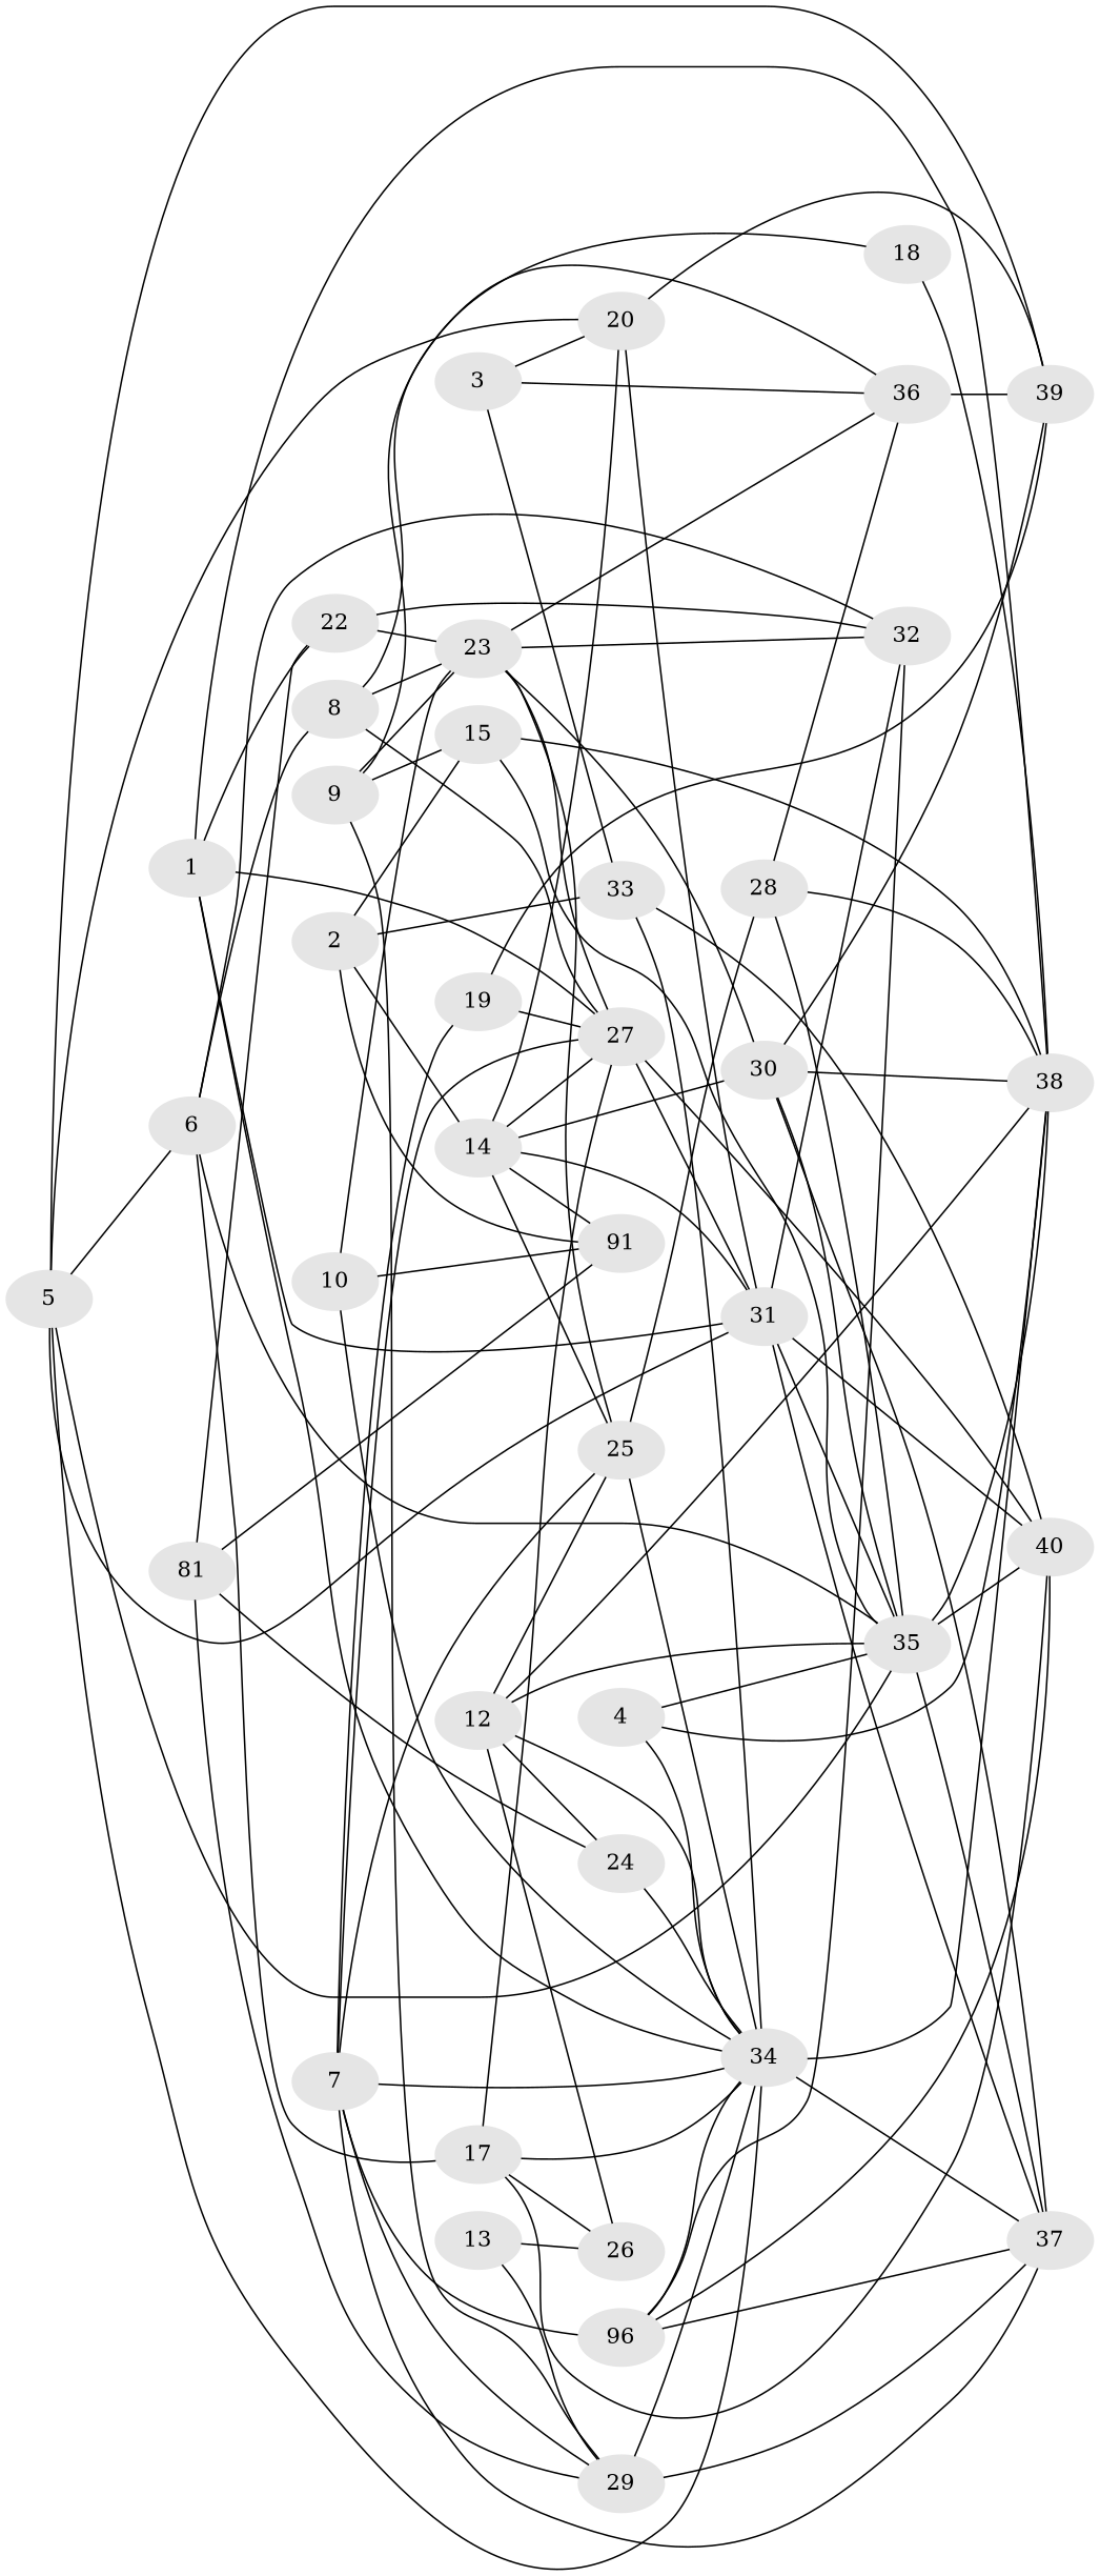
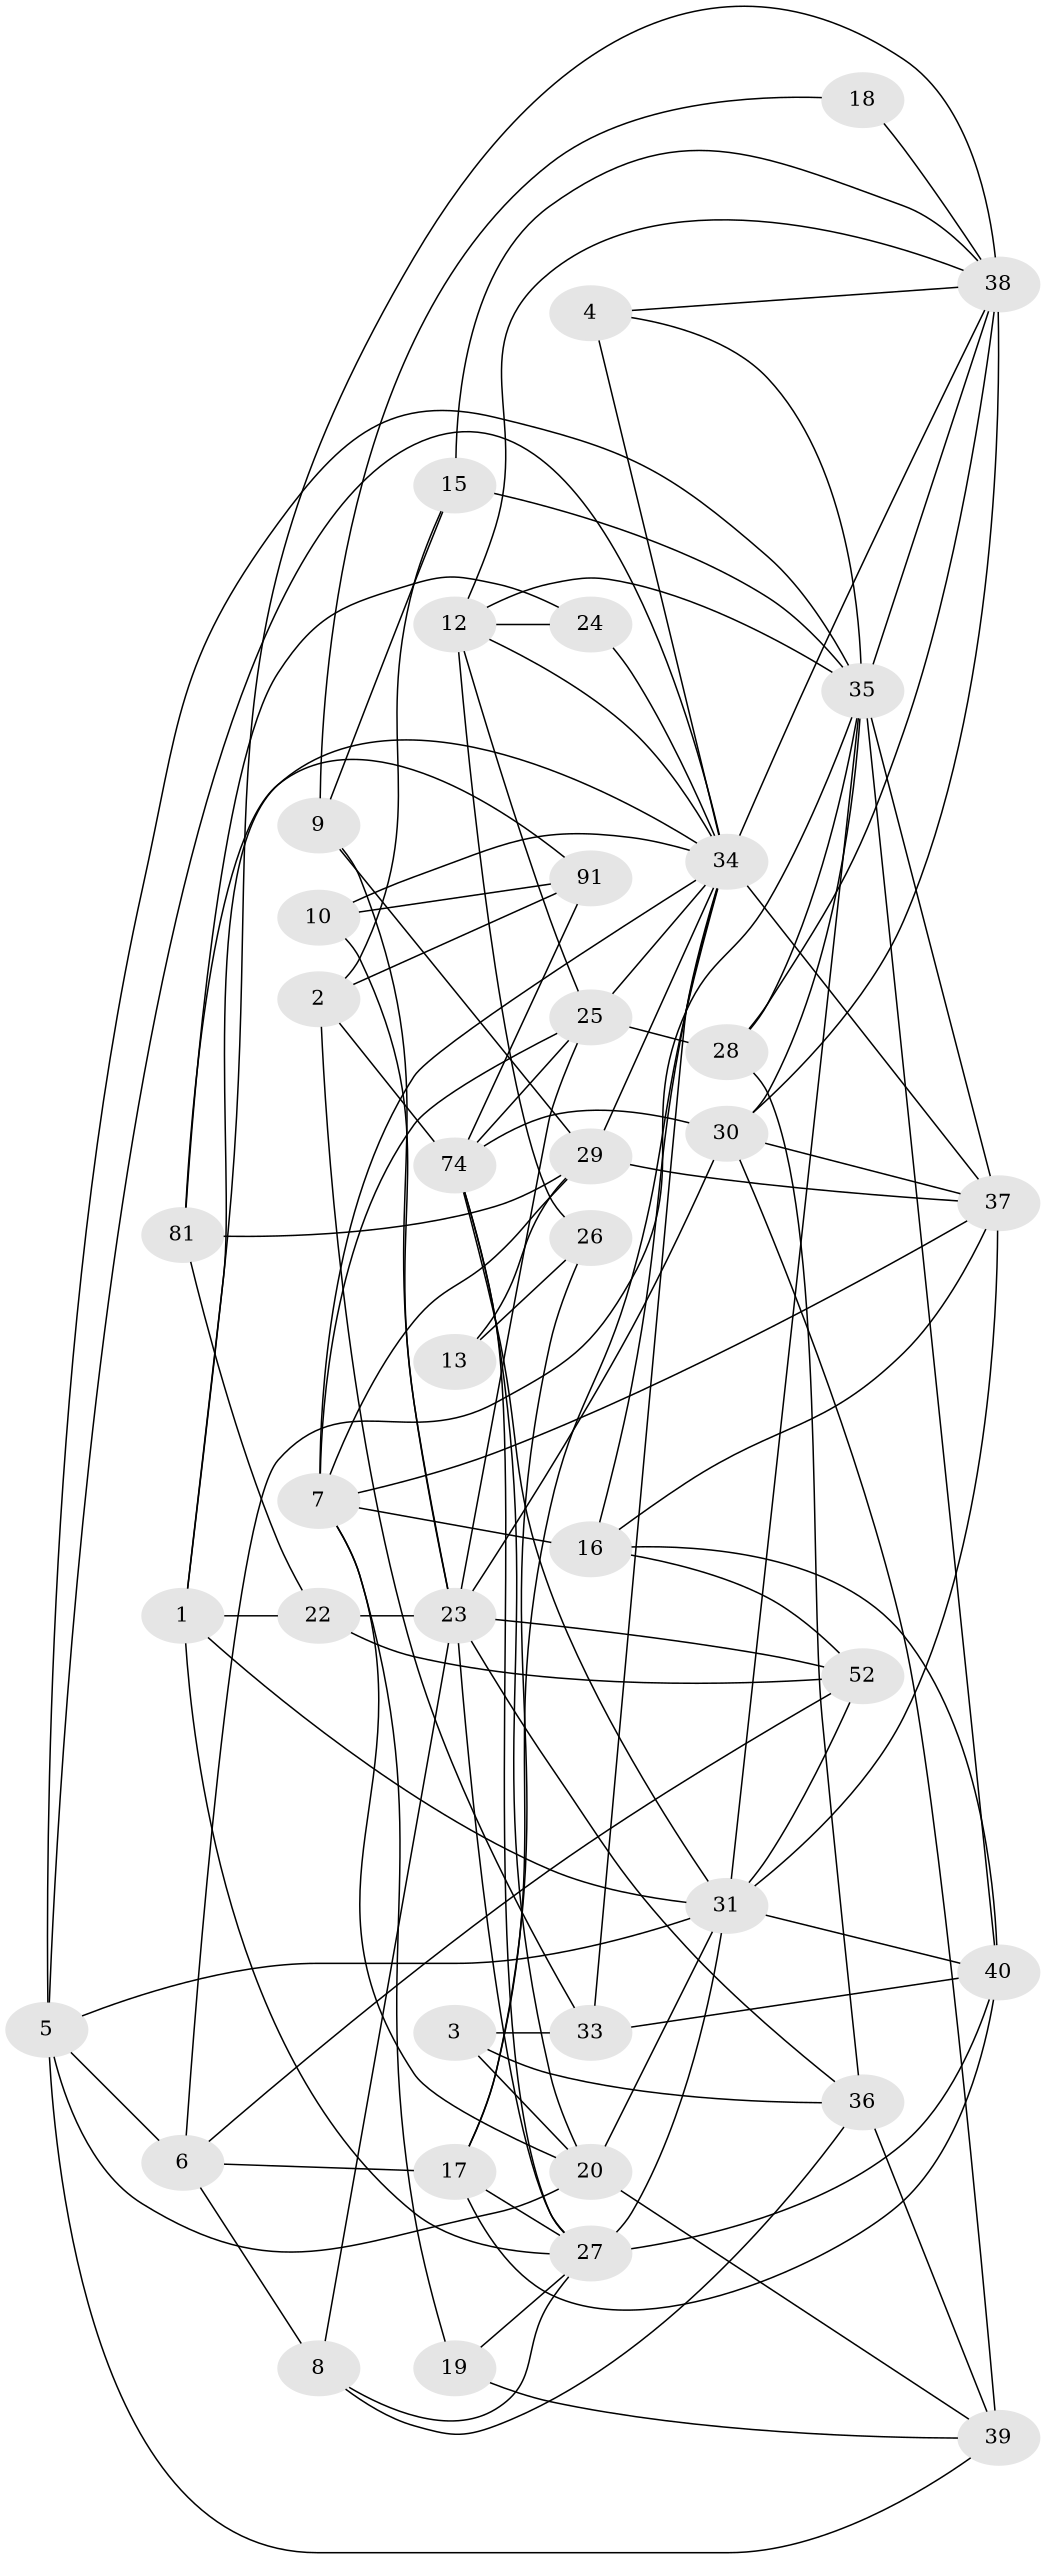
  graph {
    rankdir=LR
    node [color=gray90 style=filled]
    edge [weight=1.0]
    1
    22
    27
    31
    34
    38
-   32
+   32 [label=52]
    23
    40
    35
    37
    2
-   14
+   14 [label=74]
    15
    n15 [label=91]
    33
    20
    25
    30
    3
    36
    39
    4
    5
    6
    8
    17
    26
    7
-   16 [label=96]
+   16
    19
    29
    28
    9
    18
    10
    n37 [label=81]
    24
    12
    13
    1 -- 22
    1 -- 27
    1 -- 31
    1 -- 34
    1 -- 38
    22 -- 32
    22 -- 23
    27 -- 31
    27 -- 40
    31 -- 32
    31 -- 40
    31 -- 35
    31 -- 37
    34 -- 38
    34 -- 37
    23 -- 27
    23 -- 32
    23 -- 25
    23 -- 30
    23 -- 36
    35 -- 38
    35 -- 40
    35 -- 37
    2 -- 14
    2 -- 15 [weight=2.0]
    2 -- n15
    2 -- 33
    14 -- 27
    14 -- 31
    14 -- n15
    14 -- 20
    14 -- 25
    14 -- 30
    15 -- 38
    15 -- 35
    33 -- 34
    33 -- 40
    20 -- 31
    20 -- 39
    25 -- 34
    25 -- 28
    30 -- 38
    30 -- 35
    30 -- 37
    30 -- 39
    3 -- 33
    3 -- 20
    3 -- 36 [weight=2.0]
    36 -- 39
    4 -- 34
    4 -- 38
    4 -- 35
    5 -- 31
    5 -- 34
    5 -- 35 [weight=2.0]
    5 -- 20 [weight=2.0]
    5 -- 39
    5 -- 6
    6 -- 32
    6 -- 35
    6 -- 8 [weight=2.0]
    6 -- 17
    8 -- 27
    8 -- 23
    8 -- 36
    17 -- 27
    17 -- 34
    17 -- 40
    17 -- 26
    7 -- 34
    7 -- 37
-   7 -- 27
+   7 -- 20
    7 -- 25
    7 -- 16
    7 -- 19
    7 -- 29
    16 -- 34
    16 -- 32
    16 -- 40
    16 -- 37
    19 -- 27
    19 -- 39
    29 -- 34
    29 -- 37
    28 -- 38
    28 -- 35
    28 -- 36
    9 -- 23
    9 -- 15
    9 -- 29
    9 -- 18
    18 -- 38
    10 -- 34
    10 -- 23
    10 -- n15
    n37 -- 22
    n37 -- n15
    n37 -- 29 [weight=2.0]
    n37 -- 24
    24 -- 34
    12 -- 34
    12 -- 38
    12 -- 35
    12 -- 25
    12 -- 26
    12 -- 24
    13 -- 26 [weight=2.0]
    13 -- 29
  }
